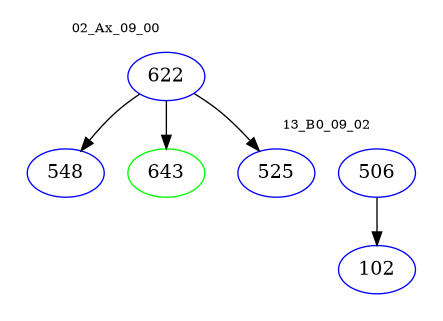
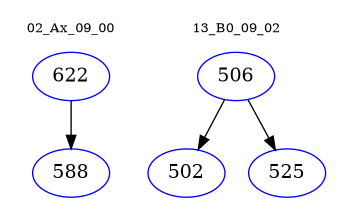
  digraph {
    node [color=blue]
    edge [color=black]
    n1 [label=622]
-   n2 [label=548]
-   n3 [color=green label=643]
+   n2 [label=588]
    n4 [label=506]
-   n5 [label=102]
+   n5 [label=502]
    n6 [label=525]
    subgraph cluster_1 {
      color=white
      fontsize=10
      label="02_Ax_09_00"
      n1
      n2
-     n3
    }
    subgraph cluster_2 {
      color=white
      fontsize=10
      label="13_B0_09_02"
      n4
      n5
      n6
    }
    n1 -> n2
-   n1 -> n3
    n4 -> n5
-   n1 -> n6
+   n4 -> n6
  }
